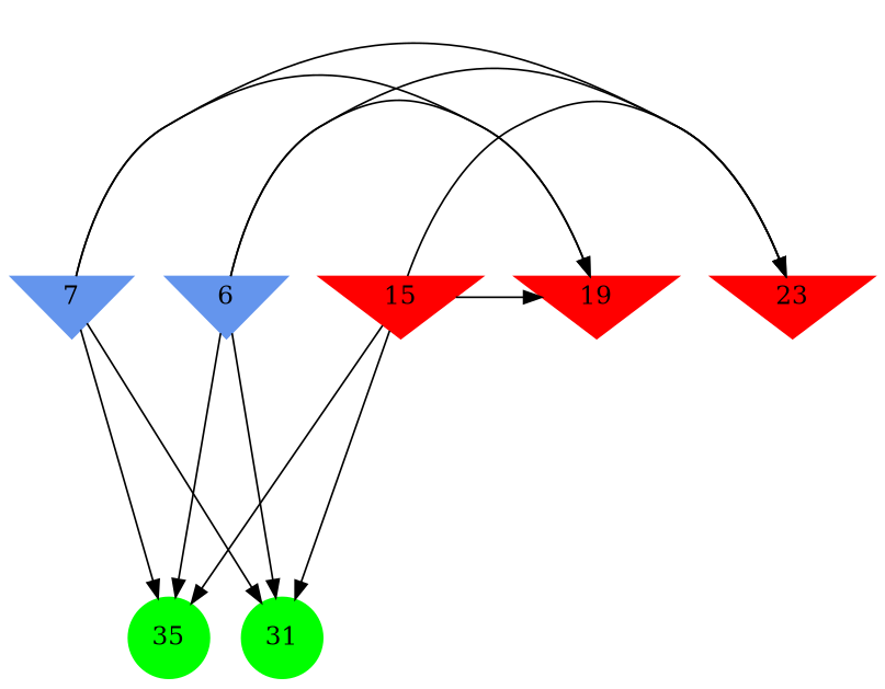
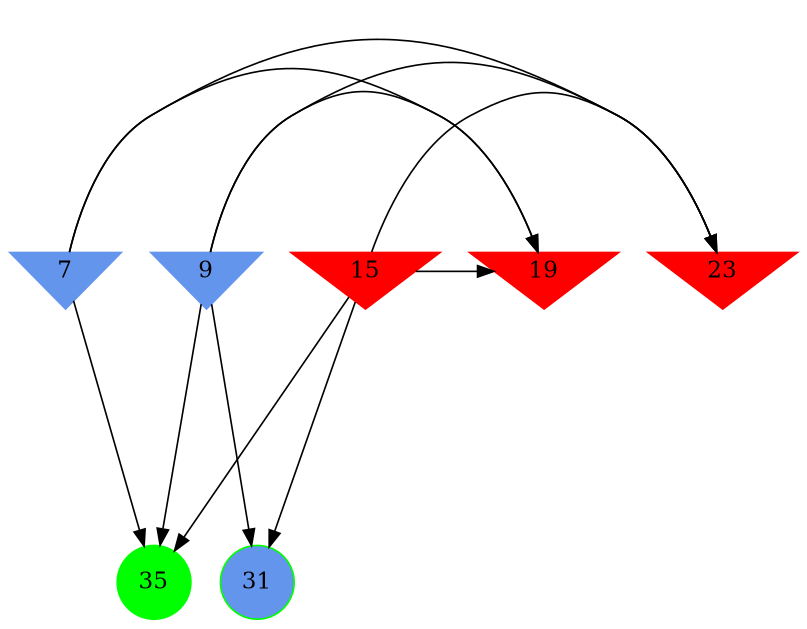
  digraph {
    ranksep=2.0
    node [color=red shape=invtriangle style=filled]
    n1 [color=cornflowerblue label=7]
-   6 [color=cornflowerblue]
+   6 [color=cornflowerblue label=9]
    15
    19
    23
    n6 [color=green label=35 shape=circle]
-   31 [color=green shape=circle]
+   31 [color=green shape=circle fillcolor=cornflowerblue]
    subgraph sub_1 {
      rank=same
      n1
      6
      15
      19
      23
    }
    subgraph sub_2 {
      rank=same
    }
    subgraph sub_3 {
      rank=same
      n6
      31
    }
    n1 -> 19
    n1 -> 23
    n1 -> n6
-   n1 -> 31
    6 -> 19
    6 -> 23
    6 -> n6
    6 -> 31
    15 -> 19
    15 -> 23
    15 -> n6
    15 -> 31
  }
